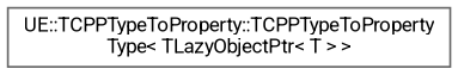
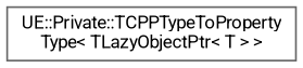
  digraph {
    rankdir=LR
    fontname=Roboto
-   n1 [color=grey40 fillcolor=white fontname=Roboto fontsize=10 height=0.2 label="UE::TCPPTypeToProperty::TCPPTypeToProperty\lType\< TLazyObjectPtr\< T \> \>" shape=box style=filled width=0.4]
+   n1 [color=grey40 fillcolor=white fontname=Roboto fontsize=10 height=0.2 label="UE::Private::TCPPTypeToProperty\lType\< TLazyObjectPtr\< T \> \>" shape=box style=filled width=0.4]
  }
